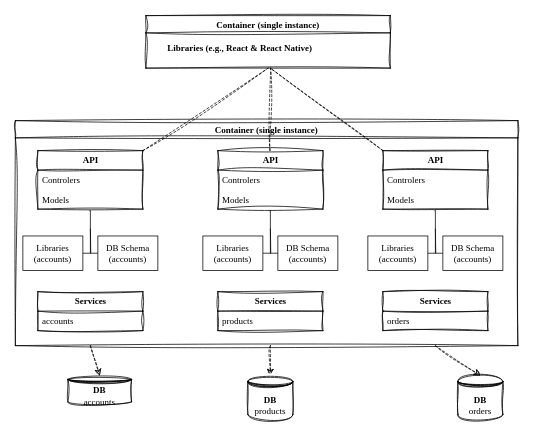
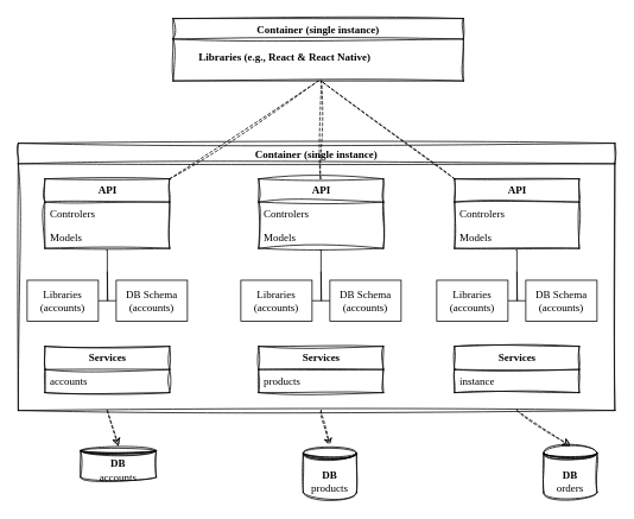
  <mxCell id="0" />
  <mxCell id="1" parent="0" />
  <mxCell id="2" value="Container (single instance)" style="swimlane;sketch=1;curveFitting=1;jiggle=2;fontFamily=Architects Daughter;startSize=23;fontSource=https%3A%2F%2Ffonts.googleapis.com%2Fcss%3Ffamily%3DArchitects%2BDaughter;" parent="1" vertex="1"><mxGeometry x="20" y="160" width="670" height="300" as="geometry" /></mxCell>
  <mxCell id="3" value="&lt;font data-font-src=&quot;https://fonts.googleapis.com/css?family=Architects+Daughter&quot; face=&quot;Architects Daughter&quot;&gt;&lt;b&gt;Services&lt;/b&gt;&lt;/font&gt;" style="swimlane;fontStyle=0;childLayout=stackLayout;horizontal=1;startSize=26;fillColor=none;horizontalStack=0;resizeParent=1;resizeParentMax=0;resizeLast=0;collapsible=1;marginBottom=0;html=1;sketch=1;curveFitting=1;jiggle=2;" parent="2" vertex="1"><mxGeometry x="30" y="228" width="140" height="52" as="geometry" /></mxCell>
  <mxCell id="4" value="&lt;font data-font-src=&quot;https://fonts.googleapis.com/css?family=Architects+Daughter&quot; face=&quot;Architects Daughter&quot;&gt;accounts&lt;/font&gt;" style="text;strokeColor=none;fillColor=none;align=left;verticalAlign=top;spacingLeft=4;spacingRight=4;overflow=hidden;rotatable=0;points=[[0,0.5],[1,0.5]];portConstraint=eastwest;whiteSpace=wrap;html=1;" parent="3" vertex="1"><mxGeometry y="26" width="140" height="26" as="geometry" /></mxCell>
  <mxCell id="5" value="&lt;font data-font-src=&quot;https://fonts.googleapis.com/css?family=Architects+Daughter&quot; face=&quot;Architects Daughter&quot;&gt;&lt;b&gt;API&lt;/b&gt;&lt;/font&gt;" style="swimlane;fontStyle=0;childLayout=stackLayout;horizontal=1;startSize=26;fillColor=none;horizontalStack=0;resizeParent=1;resizeParentMax=0;resizeLast=0;collapsible=1;marginBottom=0;html=1;sketch=1;curveFitting=1;jiggle=2;" parent="2" vertex="1"><mxGeometry x="30" y="40" width="140" height="78" as="geometry" /></mxCell>
  <mxCell id="6" value="&lt;font data-font-src=&quot;https://fonts.googleapis.com/css?family=Architects+Daughter&quot; face=&quot;Architects Daughter&quot;&gt;Controlers&lt;/font&gt;" style="text;strokeColor=none;fillColor=none;align=left;verticalAlign=top;spacingLeft=4;spacingRight=4;overflow=hidden;rotatable=0;points=[[0,0.5],[1,0.5]];portConstraint=eastwest;whiteSpace=wrap;html=1;" parent="5" vertex="1"><mxGeometry y="26" width="140" height="26" as="geometry" /></mxCell>
  <mxCell id="7" value="&lt;font data-font-src=&quot;https://fonts.googleapis.com/css?family=Architects+Daughter&quot; face=&quot;Architects Daughter&quot;&gt;Models&lt;/font&gt;" style="text;strokeColor=none;fillColor=none;align=left;verticalAlign=top;spacingLeft=4;spacingRight=4;overflow=hidden;rotatable=0;points=[[0,0.5],[1,0.5]];portConstraint=eastwest;whiteSpace=wrap;html=1;" parent="5" vertex="1"><mxGeometry y="52" width="140" height="26" as="geometry" /></mxCell>
  <mxCell id="8" value="" style="edgeStyle=orthogonalEdgeStyle;sourcePerimeterSpacing=0;targetPerimeterSpacing=0;startArrow=none;endArrow=none;rounded=0;targetPortConstraint=eastwest;sourcePortConstraint=northsouth;curved=0;rounded=0;" parent="2" target="10" edge="1"><mxGeometry relative="1" as="geometry"><mxPoint x="100" y="144" as="sourcePoint" /></mxGeometry></mxCell>
  <mxCell id="9" value="" style="edgeStyle=orthogonalEdgeStyle;sourcePerimeterSpacing=0;targetPerimeterSpacing=0;startArrow=none;endArrow=none;rounded=0;targetPortConstraint=eastwest;sourcePortConstraint=northsouth;curved=0;rounded=0;" parent="2" edge="1"><mxGeometry relative="1" as="geometry"><mxPoint x="100" y="120" as="sourcePoint" /><mxPoint x="110" y="176.8" as="targetPoint" /><Array as="points"><mxPoint x="99" y="120" /><mxPoint x="100" y="120" /><mxPoint x="100" y="177" /></Array></mxGeometry></mxCell>
  <mxCell id="10" value="&lt;font data-font-src=&quot;https://fonts.googleapis.com/css?family=Architects+Daughter&quot; face=&quot;Architects Daughter&quot;&gt;Libraries&lt;br&gt;(accounts)&lt;br&gt;&lt;/font&gt;" style="whiteSpace=wrap;html=1;align=center;verticalAlign=middle;treeFolding=1;treeMoving=1;" parent="2" vertex="1"><mxGeometry x="10" y="153.8" width="80" height="46" as="geometry" /></mxCell>
  <mxCell id="11" value="&lt;font data-font-src=&quot;https://fonts.googleapis.com/css?family=Architects+Daughter&quot; face=&quot;Architects Daughter&quot;&gt;DB Schema&lt;br&gt;(accounts)&lt;br&gt;&lt;/font&gt;" style="whiteSpace=wrap;html=1;align=center;verticalAlign=middle;treeFolding=1;treeMoving=1;" parent="2" vertex="1"><mxGeometry x="110" y="153.8" width="80" height="46" as="geometry" /></mxCell>
  <mxCell id="12" value="&lt;font data-font-src=&quot;https://fonts.googleapis.com/css?family=Architects+Daughter&quot; face=&quot;Architects Daughter&quot;&gt;&lt;b&gt;Services&lt;/b&gt;&lt;/font&gt;" style="swimlane;fontStyle=0;childLayout=stackLayout;horizontal=1;startSize=26;fillColor=none;horizontalStack=0;resizeParent=1;resizeParentMax=0;resizeLast=0;collapsible=1;marginBottom=0;html=1;sketch=1;curveFitting=1;jiggle=2;" vertex="1" parent="2"><mxGeometry x="490" y="228" width="140" height="52" as="geometry" /></mxCell>
- <mxCell id="13" value="&lt;font data-font-src=&quot;https://fonts.googleapis.com/css?family=Architects+Daughter&quot; face=&quot;Architects Daughter&quot;&gt;orders&lt;/font&gt;" style="text;strokeColor=none;fillColor=none;align=left;verticalAlign=top;spacingLeft=4;spacingRight=4;overflow=hidden;rotatable=0;points=[[0,0.5],[1,0.5]];portConstraint=eastwest;whiteSpace=wrap;html=1;" vertex="1" parent="12"><mxGeometry y="26" width="140" height="26" as="geometry" /></mxCell>
+ <mxCell id="13" value="&lt;font data-font-src=&quot;https://fonts.googleapis.com/css?family=Architects+Daughter&quot; face=&quot;Architects Daughter&quot;&gt;instance&lt;/font&gt;" style="text;strokeColor=none;fillColor=none;align=left;verticalAlign=top;spacingLeft=4;spacingRight=4;overflow=hidden;rotatable=0;points=[[0,0.5],[1,0.5]];portConstraint=eastwest;whiteSpace=wrap;html=1;" vertex="1" parent="12"><mxGeometry y="26" width="140" height="26" as="geometry" /></mxCell>
  <mxCell id="14" value="&lt;font data-font-src=&quot;https://fonts.googleapis.com/css?family=Architects+Daughter&quot; face=&quot;Architects Daughter&quot;&gt;&lt;b&gt;API&lt;/b&gt;&lt;/font&gt;" style="swimlane;fontStyle=0;childLayout=stackLayout;horizontal=1;startSize=26;fillColor=none;horizontalStack=0;resizeParent=1;resizeParentMax=0;resizeLast=0;collapsible=1;marginBottom=0;html=1;sketch=1;curveFitting=1;jiggle=2;" vertex="1" parent="2"><mxGeometry x="490" y="40" width="140" height="78" as="geometry" /></mxCell>
  <mxCell id="15" value="&lt;font data-font-src=&quot;https://fonts.googleapis.com/css?family=Architects+Daughter&quot; face=&quot;Architects Daughter&quot;&gt;Controlers&lt;/font&gt;" style="text;strokeColor=none;fillColor=none;align=left;verticalAlign=top;spacingLeft=4;spacingRight=4;overflow=hidden;rotatable=0;points=[[0,0.5],[1,0.5]];portConstraint=eastwest;whiteSpace=wrap;html=1;" vertex="1" parent="14"><mxGeometry y="26" width="140" height="26" as="geometry" /></mxCell>
  <mxCell id="16" value="&lt;font data-font-src=&quot;https://fonts.googleapis.com/css?family=Architects+Daughter&quot; face=&quot;Architects Daughter&quot;&gt;Models&lt;/font&gt;" style="text;strokeColor=none;fillColor=none;align=left;verticalAlign=top;spacingLeft=4;spacingRight=4;overflow=hidden;rotatable=0;points=[[0,0.5],[1,0.5]];portConstraint=eastwest;whiteSpace=wrap;html=1;" vertex="1" parent="14"><mxGeometry y="52" width="140" height="26" as="geometry" /></mxCell>
  <mxCell id="17" value="" style="edgeStyle=orthogonalEdgeStyle;sourcePerimeterSpacing=0;targetPerimeterSpacing=0;startArrow=none;endArrow=none;rounded=0;targetPortConstraint=eastwest;sourcePortConstraint=northsouth;curved=0;rounded=0;" edge="1" parent="2" target="19"><mxGeometry relative="1" as="geometry"><mxPoint x="560" y="144" as="sourcePoint" /></mxGeometry></mxCell>
  <mxCell id="18" value="" style="edgeStyle=orthogonalEdgeStyle;sourcePerimeterSpacing=0;targetPerimeterSpacing=0;startArrow=none;endArrow=none;rounded=0;targetPortConstraint=eastwest;sourcePortConstraint=northsouth;curved=0;rounded=0;" edge="1" parent="2"><mxGeometry relative="1" as="geometry"><mxPoint x="560" y="120" as="sourcePoint" /><mxPoint x="570" y="176.8" as="targetPoint" /><Array as="points"><mxPoint x="559" y="120" /><mxPoint x="560" y="120" /><mxPoint x="560" y="177" /></Array></mxGeometry></mxCell>
  <mxCell id="19" value="&lt;font data-font-src=&quot;https://fonts.googleapis.com/css?family=Architects+Daughter&quot; face=&quot;Architects Daughter&quot;&gt;Libraries&lt;br&gt;(accounts)&lt;br&gt;&lt;/font&gt;" style="whiteSpace=wrap;html=1;align=center;verticalAlign=middle;treeFolding=1;treeMoving=1;" vertex="1" parent="2"><mxGeometry x="470" y="153.8" width="80" height="46" as="geometry" /></mxCell>
  <mxCell id="20" value="&lt;font data-font-src=&quot;https://fonts.googleapis.com/css?family=Architects+Daughter&quot; face=&quot;Architects Daughter&quot;&gt;DB Schema&lt;br&gt;(accounts)&lt;br&gt;&lt;/font&gt;" style="whiteSpace=wrap;html=1;align=center;verticalAlign=middle;treeFolding=1;treeMoving=1;" vertex="1" parent="2"><mxGeometry x="570" y="153.8" width="80" height="46" as="geometry" /></mxCell>
  <mxCell id="21" style="rounded=1;orthogonalLoop=1;jettySize=auto;html=1;entryX=0.5;entryY=0;entryDx=0;entryDy=0;dashed=1;sketch=1;curveFitting=1;jiggle=2;" parent="1" target="22" edge="1"><mxGeometry relative="1" as="geometry"><mxPoint x="120" y="460" as="sourcePoint" /></mxGeometry></mxCell>
  <mxCell id="22" value="&lt;font data-font-src=&quot;https://fonts.googleapis.com/css?family=Architects+Daughter&quot; face=&quot;Architects Daughter&quot;&gt;&lt;b&gt;DB&lt;/b&gt;&lt;br&gt;accounts&lt;br&gt;&lt;/font&gt;" style="shape=datastore;whiteSpace=wrap;html=1;sketch=1;curveFitting=1;jiggle=2;" parent="1" vertex="1"><mxGeometry x="90" y="500" width="85" height="40" as="geometry" /></mxCell>
  <mxCell id="23" style="rounded=1;orthogonalLoop=1;jettySize=auto;html=1;entryX=0.5;entryY=0;entryDx=0;entryDy=0;dashed=1;sketch=1;curveFitting=1;jiggle=2;exitX=0.5;exitY=1;exitDx=0;exitDy=0;" edge="1" parent="1" target="24"><mxGeometry relative="1" as="geometry"><mxPoint x="360" y="460" as="sourcePoint" /></mxGeometry></mxCell>
- <mxCell id="24" value="&lt;font data-font-src=&quot;https://fonts.googleapis.com/css?family=Architects+Daughter&quot; face=&quot;Architects Daughter&quot;&gt;&lt;b&gt;DB&lt;/b&gt;&lt;br&gt;products&lt;br&gt;&lt;/font&gt;" style="shape=datastore;whiteSpace=wrap;html=1;sketch=1;curveFitting=1;jiggle=2;" vertex="1" parent="1"><mxGeometry x="330" y="500" width="60" height="60" as="geometry" /></mxCell>
+ <mxCell id="24" value="&lt;font data-font-src=&quot;https://fonts.googleapis.com/css?family=Architects+Daughter&quot; face=&quot;Architects Daughter&quot;&gt;&lt;b&gt;DB&lt;/b&gt;&lt;br&gt;products&lt;br&gt;&lt;/font&gt;" style="shape=datastore;whiteSpace=wrap;html=1;sketch=1;curveFitting=1;jiggle=2;" vertex="1" parent="1"><mxGeometry x="340" y="500" width="60" height="60" as="geometry" /></mxCell>
  <mxCell id="25" style="rounded=1;orthogonalLoop=1;jettySize=auto;html=1;entryX=0.5;entryY=0;entryDx=0;entryDy=0;dashed=1;sketch=1;curveFitting=1;jiggle=2;exitX=0.5;exitY=1;exitDx=0;exitDy=0;" edge="1" parent="1" target="26"><mxGeometry relative="1" as="geometry"><mxPoint x="580" y="460" as="sourcePoint" /></mxGeometry></mxCell>
  <mxCell id="26" value="&lt;font face=&quot;Architects Daughter&quot;&gt;&lt;b&gt;DB&lt;/b&gt;&lt;br&gt;orders&lt;br&gt;&lt;/font&gt;" style="shape=datastore;whiteSpace=wrap;html=1;sketch=1;curveFitting=1;jiggle=2;" vertex="1" parent="1"><mxGeometry x="610" y="500" width="60" height="60" as="geometry" /></mxCell>
  <mxCell id="27" value="Container (single instance)" style="swimlane;sketch=1;hachureGap=4;jiggle=2;curveFitting=1;fontFamily=Architects Daughter;fontSource=https%3A%2F%2Ffonts.googleapis.com%2Fcss%3Ffamily%3DArchitects%2BDaughter;fontSize=12;startSize=23;" vertex="1" parent="1"><mxGeometry x="194" y="20" width="326" height="70" as="geometry" /></mxCell>
  <mxCell id="28" value="&lt;font style=&quot;font-size: 12px;&quot;&gt;&lt;b&gt;Libraries (e.g., React &amp;amp; React Native)&lt;/b&gt;&lt;/font&gt;" style="text;html=1;align=center;verticalAlign=middle;resizable=0;points=[];autosize=1;strokeColor=none;fillColor=none;fontSize=20;fontFamily=Architects Daughter;" vertex="1" parent="27"><mxGeometry x="10" y="20" width="230" height="40" as="geometry" /></mxCell>
  <mxCell id="29" value="" style="endArrow=none;dashed=1;html=1;rounded=0;sketch=1;hachureGap=4;jiggle=2;curveFitting=1;fontFamily=Architects Daughter;fontSource=https%3A%2F%2Ffonts.googleapis.com%2Fcss%3Ffamily%3DArchitects%2BDaughter;fontSize=16;exitX=1;exitY=0;exitDx=0;exitDy=0;entryX=0.5;entryY=1;entryDx=0;entryDy=0;" edge="1" parent="1" source="5" target="27"><mxGeometry width="50" height="50" relative="1" as="geometry"><mxPoint x="380" y="280" as="sourcePoint" /><mxPoint x="249.96" y="89" as="targetPoint" /></mxGeometry></mxCell>
  <mxCell id="30" value="" style="endArrow=none;dashed=1;html=1;rounded=0;sketch=1;hachureGap=4;jiggle=2;curveFitting=1;fontFamily=Architects Daughter;fontSource=https%3A%2F%2Ffonts.googleapis.com%2Fcss%3Ffamily%3DArchitects%2BDaughter;fontSize=16;exitX=0.5;exitY=0;exitDx=0;exitDy=0;" edge="1" parent="1"><mxGeometry width="50" height="50" relative="1" as="geometry"><mxPoint x="359.5" y="200" as="sourcePoint" /><mxPoint x="360.5" y="90" as="targetPoint" /></mxGeometry></mxCell>
  <mxCell id="31" value="" style="endArrow=none;dashed=1;html=1;rounded=0;sketch=1;hachureGap=4;jiggle=2;curveFitting=1;fontFamily=Architects Daughter;fontSource=https%3A%2F%2Ffonts.googleapis.com%2Fcss%3Ffamily%3DArchitects%2BDaughter;fontSize=16;exitX=0;exitY=0;exitDx=0;exitDy=0;" edge="1" parent="1" source="14"><mxGeometry width="50" height="50" relative="1" as="geometry"><mxPoint x="520" y="160" as="sourcePoint" /><mxPoint x="360" y="90" as="targetPoint" /></mxGeometry></mxCell>
  <mxCell id="32" value="&lt;font data-font-src=&quot;https://fonts.googleapis.com/css?family=Architects+Daughter&quot; face=&quot;Architects Daughter&quot;&gt;&lt;b&gt;Services&lt;/b&gt;&lt;/font&gt;" style="swimlane;fontStyle=0;childLayout=stackLayout;horizontal=1;startSize=26;fillColor=none;horizontalStack=0;resizeParent=1;resizeParentMax=0;resizeLast=0;collapsible=1;marginBottom=0;html=1;sketch=1;curveFitting=1;jiggle=2;" vertex="1" parent="1"><mxGeometry x="290" y="388" width="140" height="52" as="geometry" /></mxCell>
  <mxCell id="33" value="&lt;font data-font-src=&quot;https://fonts.googleapis.com/css?family=Architects+Daughter&quot; face=&quot;Architects Daughter&quot;&gt;products&lt;/font&gt;" style="text;strokeColor=none;fillColor=none;align=left;verticalAlign=top;spacingLeft=4;spacingRight=4;overflow=hidden;rotatable=0;points=[[0,0.5],[1,0.5]];portConstraint=eastwest;whiteSpace=wrap;html=1;" vertex="1" parent="32"><mxGeometry y="26" width="140" height="26" as="geometry" /></mxCell>
  <mxCell id="34" value="&lt;font data-font-src=&quot;https://fonts.googleapis.com/css?family=Architects+Daughter&quot; face=&quot;Architects Daughter&quot;&gt;&lt;b&gt;API&lt;/b&gt;&lt;/font&gt;" style="swimlane;fontStyle=0;childLayout=stackLayout;horizontal=1;startSize=26;fillColor=none;horizontalStack=0;resizeParent=1;resizeParentMax=0;resizeLast=0;collapsible=1;marginBottom=0;html=1;sketch=1;curveFitting=1;jiggle=2;" vertex="1" parent="1"><mxGeometry x="290" y="200" width="140" height="78" as="geometry" /></mxCell>
  <mxCell id="35" value="&lt;font data-font-src=&quot;https://fonts.googleapis.com/css?family=Architects+Daughter&quot; face=&quot;Architects Daughter&quot;&gt;Controlers&lt;/font&gt;" style="text;strokeColor=none;fillColor=none;align=left;verticalAlign=top;spacingLeft=4;spacingRight=4;overflow=hidden;rotatable=0;points=[[0,0.5],[1,0.5]];portConstraint=eastwest;whiteSpace=wrap;html=1;" vertex="1" parent="34"><mxGeometry y="26" width="140" height="26" as="geometry" /></mxCell>
  <mxCell id="36" value="&lt;font data-font-src=&quot;https://fonts.googleapis.com/css?family=Architects+Daughter&quot; face=&quot;Architects Daughter&quot;&gt;Models&lt;/font&gt;" style="text;strokeColor=none;fillColor=none;align=left;verticalAlign=top;spacingLeft=4;spacingRight=4;overflow=hidden;rotatable=0;points=[[0,0.5],[1,0.5]];portConstraint=eastwest;whiteSpace=wrap;html=1;" vertex="1" parent="34"><mxGeometry y="52" width="140" height="26" as="geometry" /></mxCell>
  <mxCell id="37" value="" style="edgeStyle=orthogonalEdgeStyle;sourcePerimeterSpacing=0;targetPerimeterSpacing=0;startArrow=none;endArrow=none;rounded=0;targetPortConstraint=eastwest;sourcePortConstraint=northsouth;curved=0;rounded=0;" edge="1" parent="1" target="39"><mxGeometry relative="1" as="geometry"><mxPoint x="360" y="304" as="sourcePoint" /></mxGeometry></mxCell>
  <mxCell id="38" value="" style="edgeStyle=orthogonalEdgeStyle;sourcePerimeterSpacing=0;targetPerimeterSpacing=0;startArrow=none;endArrow=none;rounded=0;targetPortConstraint=eastwest;sourcePortConstraint=northsouth;curved=0;rounded=0;" edge="1" parent="1"><mxGeometry relative="1" as="geometry"><mxPoint x="360" y="280" as="sourcePoint" /><mxPoint x="370" y="336.8" as="targetPoint" /><Array as="points"><mxPoint x="359" y="280" /><mxPoint x="360" y="280" /><mxPoint x="360" y="337" /></Array></mxGeometry></mxCell>
  <mxCell id="39" value="&lt;font data-font-src=&quot;https://fonts.googleapis.com/css?family=Architects+Daughter&quot; face=&quot;Architects Daughter&quot;&gt;Libraries&lt;br&gt;(accounts)&lt;br&gt;&lt;/font&gt;" style="whiteSpace=wrap;html=1;align=center;verticalAlign=middle;treeFolding=1;treeMoving=1;" vertex="1" parent="1"><mxGeometry x="270" y="313.8" width="80" height="46" as="geometry" /></mxCell>
  <mxCell id="40" value="&lt;font data-font-src=&quot;https://fonts.googleapis.com/css?family=Architects+Daughter&quot; face=&quot;Architects Daughter&quot;&gt;DB Schema&lt;br&gt;(accounts)&lt;br&gt;&lt;/font&gt;" style="whiteSpace=wrap;html=1;align=center;verticalAlign=middle;treeFolding=1;treeMoving=1;" vertex="1" parent="1"><mxGeometry x="370" y="313.8" width="80" height="46" as="geometry" /></mxCell>
